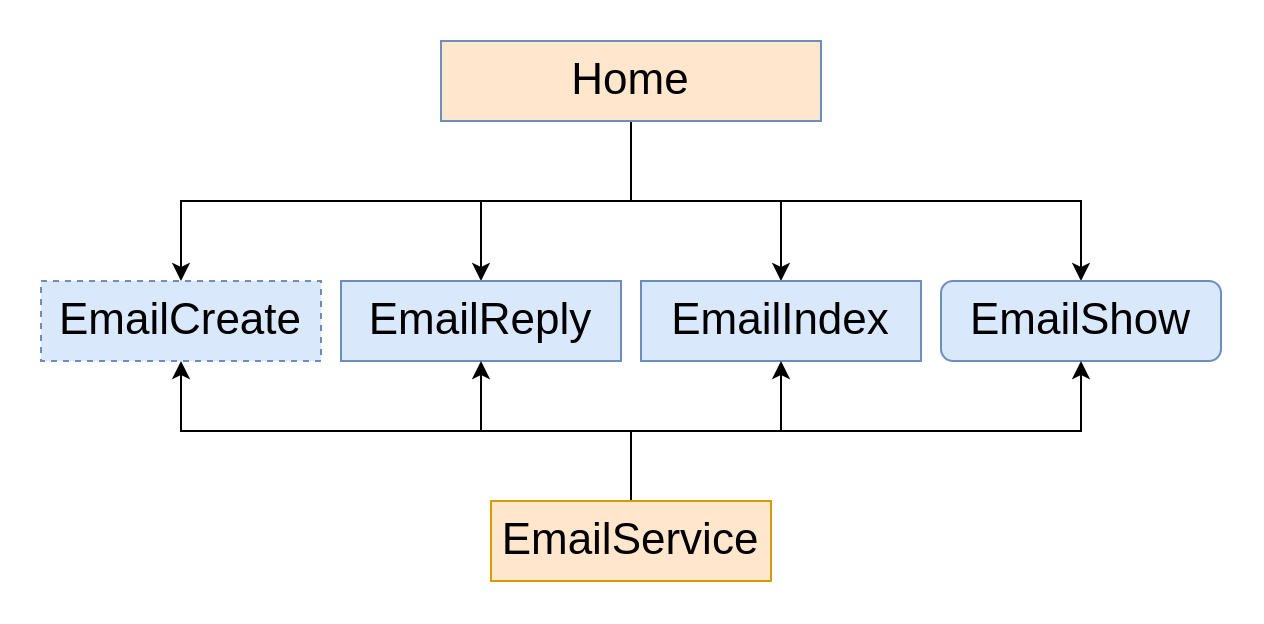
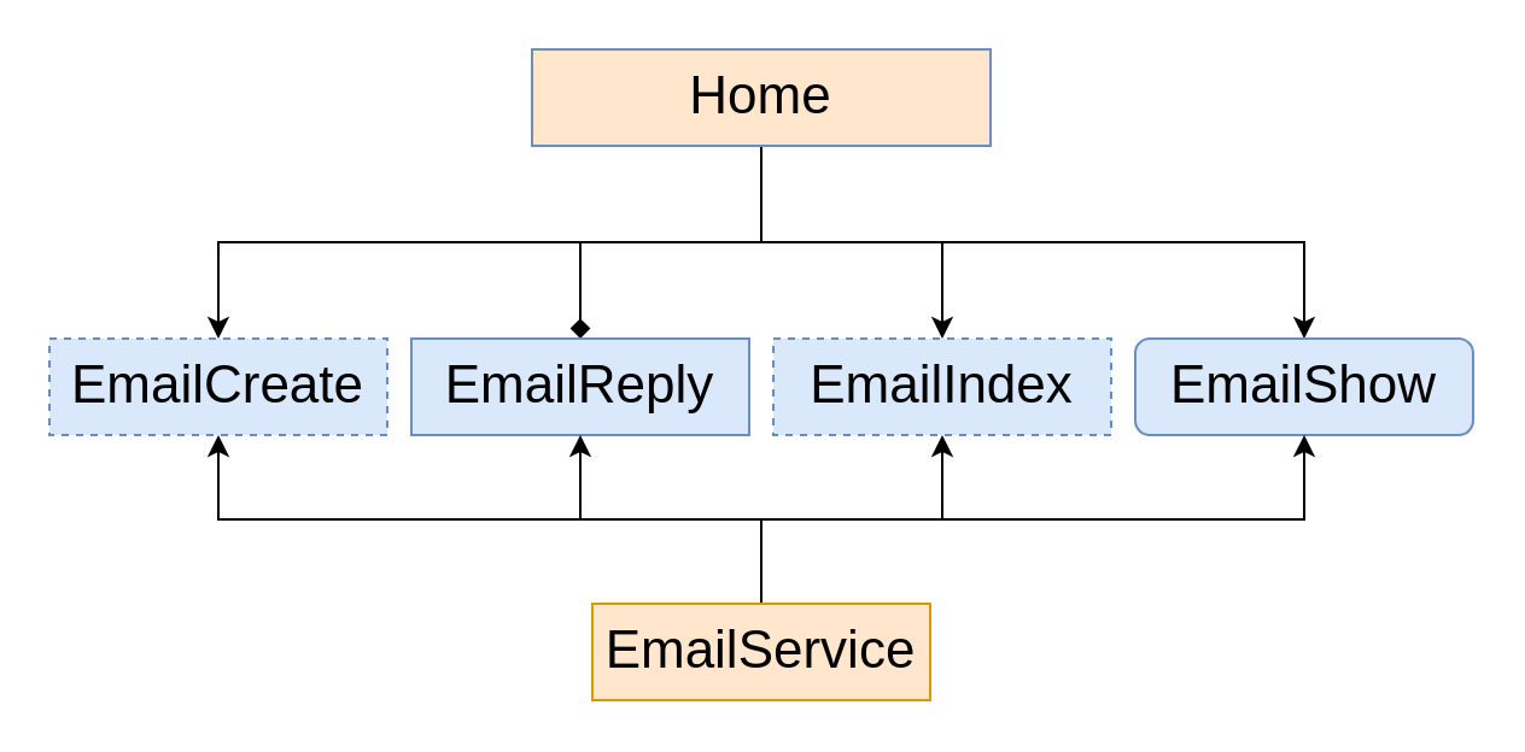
  <mxCell id="0" />
  <mxCell id="1" parent="0" />
  <mxCell id="2" style="edgeStyle=orthogonalEdgeStyle;rounded=0;orthogonalLoop=1;jettySize=auto;html=1;exitX=0.5;exitY=1;exitDx=0;exitDy=0;fontSize=22;" edge="1" parent="1" source="6" target="7"><mxGeometry relative="1" as="geometry" /></mxCell>
- <mxCell id="3" style="edgeStyle=orthogonalEdgeStyle;rounded=0;orthogonalLoop=1;jettySize=auto;html=1;exitX=0.5;exitY=1;exitDx=0;exitDy=0;fontSize=22;" edge="1" parent="1" source="6" target="8"><mxGeometry relative="1" as="geometry" /></mxCell>
+ <mxCell id="3" style="edgeStyle=orthogonalEdgeStyle;rounded=0;orthogonalLoop=1;jettySize=auto;html=1;exitX=0.5;exitY=1;exitDx=0;exitDy=0;fontSize=22;endArrow=diamond;" edge="1" parent="1" source="6" target="8"><mxGeometry relative="1" as="geometry" /></mxCell>
  <mxCell id="4" style="edgeStyle=orthogonalEdgeStyle;rounded=0;orthogonalLoop=1;jettySize=auto;html=1;exitX=0.5;exitY=1;exitDx=0;exitDy=0;fontSize=22;" edge="1" parent="1" source="6" target="9"><mxGeometry relative="1" as="geometry" /></mxCell>
  <mxCell id="5" style="edgeStyle=orthogonalEdgeStyle;rounded=0;orthogonalLoop=1;jettySize=auto;html=1;exitX=0.5;exitY=1;exitDx=0;exitDy=0;fontSize=22;" edge="1" parent="1" source="6" target="10"><mxGeometry relative="1" as="geometry" /></mxCell>
  <mxCell id="6" value="Home" style="rounded=0;whiteSpace=wrap;html=1;fillColor=#ffe6cc;strokeColor=#6c8ebf;fontSize=22;" vertex="1" parent="1"><mxGeometry x="220" y="20" width="190" height="40" as="geometry" /></mxCell>
  <mxCell id="7" value="EmailCreate" style="rounded=0;whiteSpace=wrap;html=1;fillColor=#dae8fc;strokeColor=#6c8ebf;fontSize=22;dashed=1;" vertex="1" parent="1"><mxGeometry x="20" y="140" width="140" height="40" as="geometry" /></mxCell>
  <mxCell id="8" value="EmailReply" style="rounded=0;whiteSpace=wrap;html=1;fillColor=#dae8fc;strokeColor=#6c8ebf;fontSize=22;" vertex="1" parent="1"><mxGeometry x="170" y="140" width="140" height="40" as="geometry" /></mxCell>
- <mxCell id="9" value="EmailIndex" style="rounded=0;whiteSpace=wrap;html=1;fillColor=#dae8fc;strokeColor=#6c8ebf;fontSize=22;" vertex="1" parent="1"><mxGeometry x="320" y="140" width="140" height="40" as="geometry" /></mxCell>
+ <mxCell id="9" value="EmailIndex" style="rounded=0;whiteSpace=wrap;html=1;fillColor=#dae8fc;strokeColor=#6c8ebf;fontSize=22;dashed=1;" vertex="1" parent="1"><mxGeometry x="320" y="140" width="140" height="40" as="geometry" /></mxCell>
  <mxCell id="10" value="EmailShow" style="whiteSpace=wrap;html=1;fillColor=#dae8fc;strokeColor=#6c8ebf;fontSize=22;rounded=1;" vertex="1" parent="1"><mxGeometry x="470" y="140" width="140" height="40" as="geometry" /></mxCell>
  <mxCell id="11" style="edgeStyle=orthogonalEdgeStyle;rounded=0;orthogonalLoop=1;jettySize=auto;html=1;exitX=0.5;exitY=0;exitDx=0;exitDy=0;fontSize=22;" edge="1" parent="1" source="15" target="7"><mxGeometry relative="1" as="geometry" /></mxCell>
  <mxCell id="12" style="edgeStyle=orthogonalEdgeStyle;rounded=0;orthogonalLoop=1;jettySize=auto;html=1;exitX=0.5;exitY=0;exitDx=0;exitDy=0;fontSize=22;" edge="1" parent="1" source="15" target="8"><mxGeometry relative="1" as="geometry" /></mxCell>
  <mxCell id="13" style="edgeStyle=orthogonalEdgeStyle;rounded=0;orthogonalLoop=1;jettySize=auto;html=1;exitX=0.5;exitY=0;exitDx=0;exitDy=0;entryX=0.5;entryY=1;entryDx=0;entryDy=0;fontSize=22;" edge="1" parent="1" source="15" target="9"><mxGeometry relative="1" as="geometry" /></mxCell>
  <mxCell id="14" style="edgeStyle=orthogonalEdgeStyle;rounded=0;orthogonalLoop=1;jettySize=auto;html=1;exitX=0.5;exitY=0;exitDx=0;exitDy=0;entryX=0.5;entryY=1;entryDx=0;entryDy=0;fontSize=22;" edge="1" parent="1" source="15" target="10"><mxGeometry relative="1" as="geometry" /></mxCell>
  <mxCell id="15" value="EmailService" style="rounded=0;whiteSpace=wrap;html=1;fillColor=#ffe6cc;strokeColor=#d79b00;fontSize=22;" vertex="1" parent="1"><mxGeometry x="245" y="250" width="140" height="40" as="geometry" /></mxCell>
